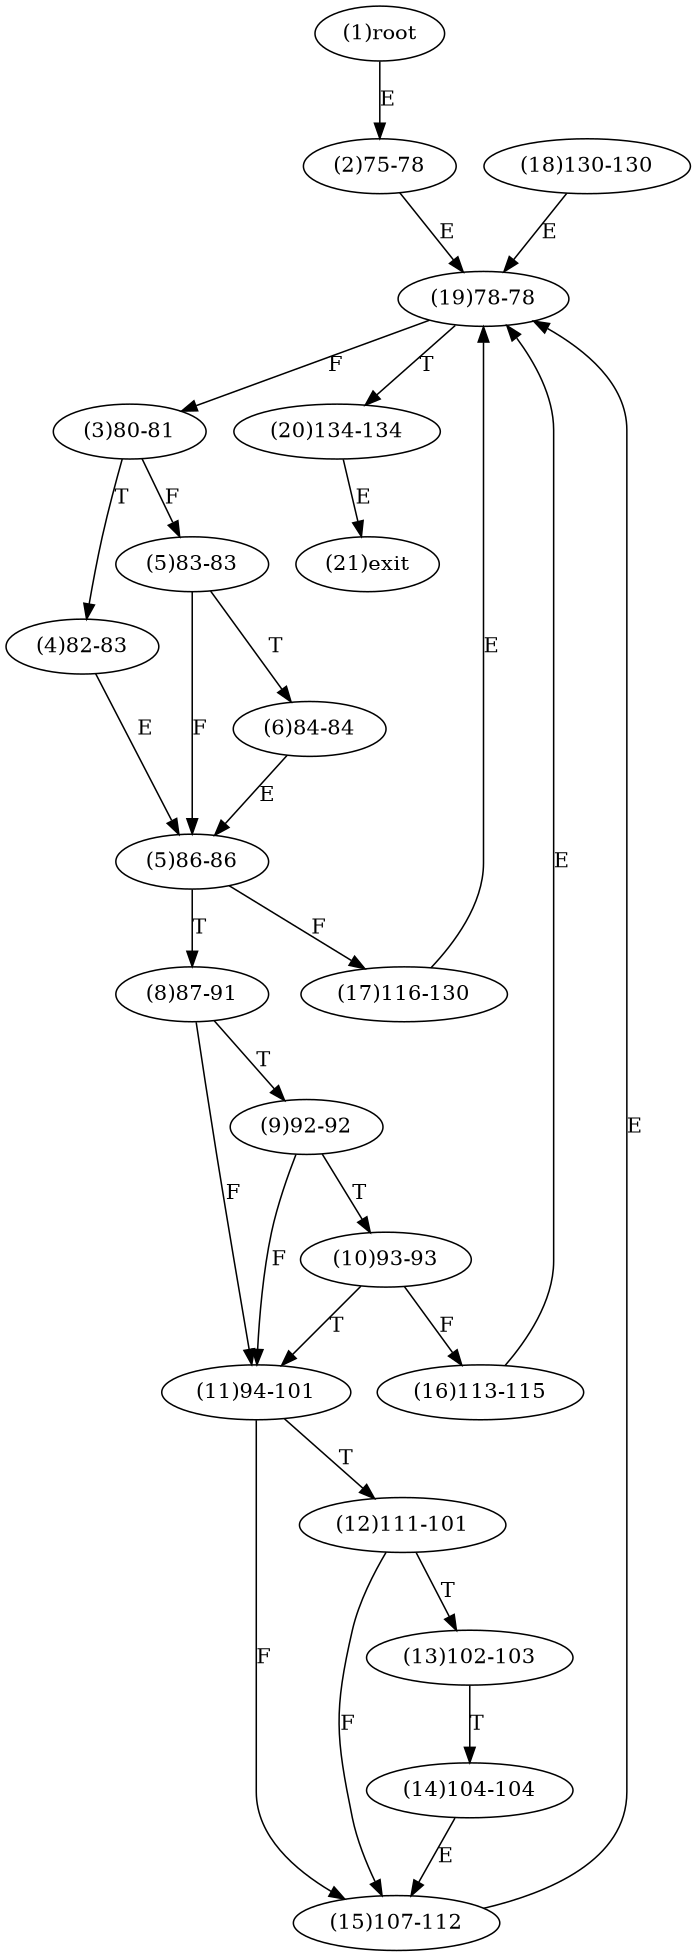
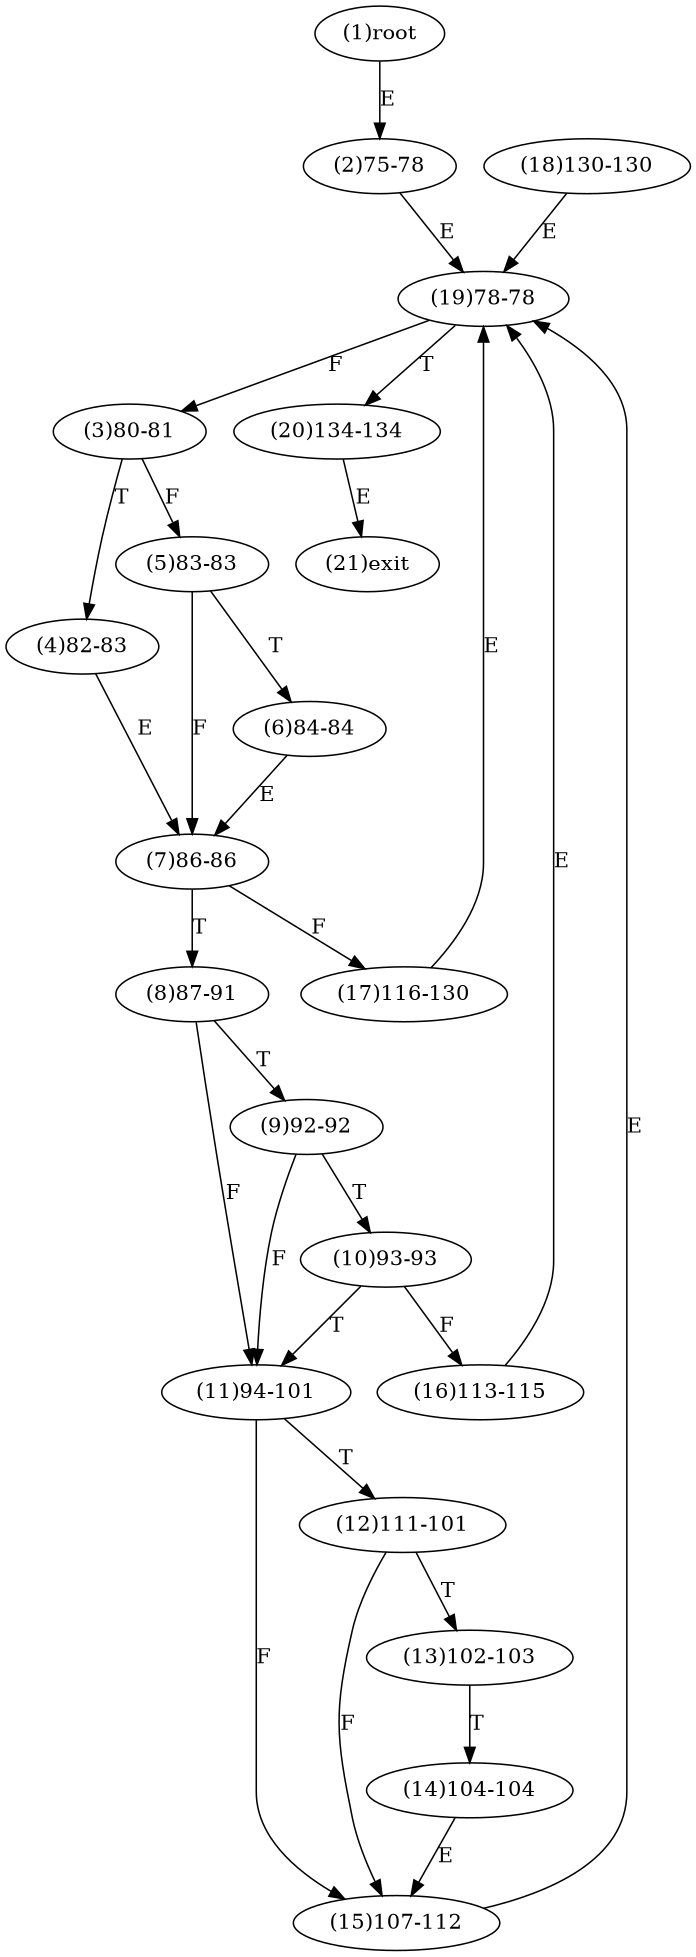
  digraph {
    n1 [label="(1)root"]
    n2 [label="(2)75-78"]
    n3 [label="(19)78-78"]
    n4 [label="(3)80-81"]
    n5 [label="(20)134-134"]
    n6 [label="(4)82-83"]
    n7 [label="(5)83-83"]
-   n8 [label="(5)86-86"]
+   n8 [label="(7)86-86"]
    n9 [label="(6)84-84"]
    n10 [label="(8)87-91"]
    n11 [label="(17)116-130"]
    n12 [label="(9)92-92"]
    n13 [label="(11)94-101"]
    n14 [label="(10)93-93"]
    n15 [label="(12)111-101"]
    n16 [label="(15)107-112"]
    n17 [label="(16)113-115"]
    n18 [label="(13)102-103"]
    n19 [label="(14)104-104"]
    n20 [label="(21)exit"]
    n21 [label="(18)130-130"]
    n1 -> n2 [label=E]
    n2 -> n3 [label=E]
    n3 -> n4 [label=F]
    n3 -> n5 [label=T]
    n4 -> n6 [label=T]
    n4 -> n7 [label=F]
    n5 -> n20 [label=E]
    n6 -> n8 [label=E]
    n7 -> n8 [label=F]
    n7 -> n9 [label=T]
    n8 -> n10 [label=T]
    n8 -> n11 [label=F]
    n9 -> n8 [label=E]
    n10 -> n12 [label=T]
    n10 -> n13 [label=F]
    n11 -> n3 [label=E]
    n12 -> n13 [label=F]
    n12 -> n14 [label=T]
    n13 -> n15 [label=T]
    n13 -> n16 [label=F]
    n14 -> n13 [label=T]
    n14 -> n17 [label=F]
    n15 -> n16 [label=F]
    n15 -> n18 [label=T]
    n16 -> n3 [label=E]
    n17 -> n3 [label=E]
    n18 -> n19 [label=T]
    n19 -> n16 [label=E]
    n21 -> n3 [label=E]
  }
